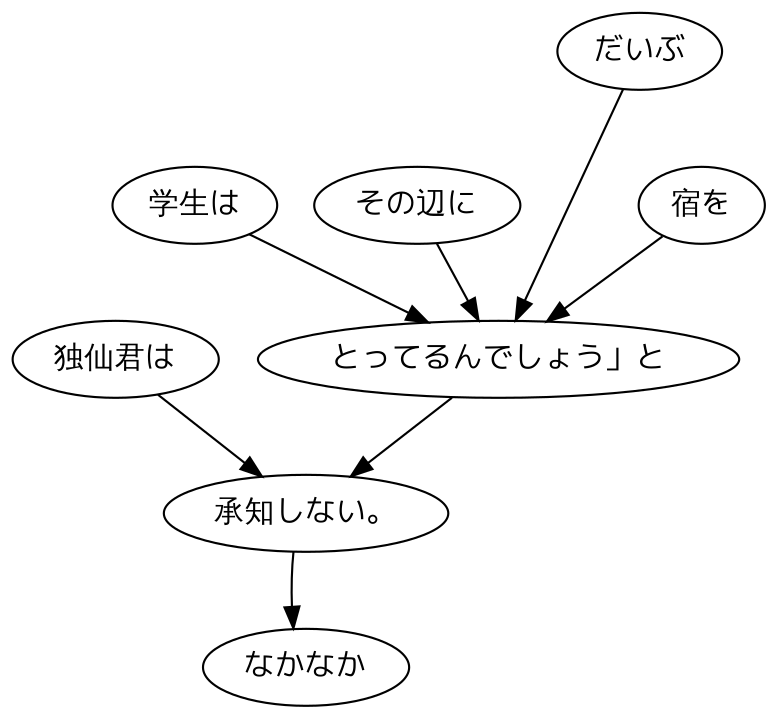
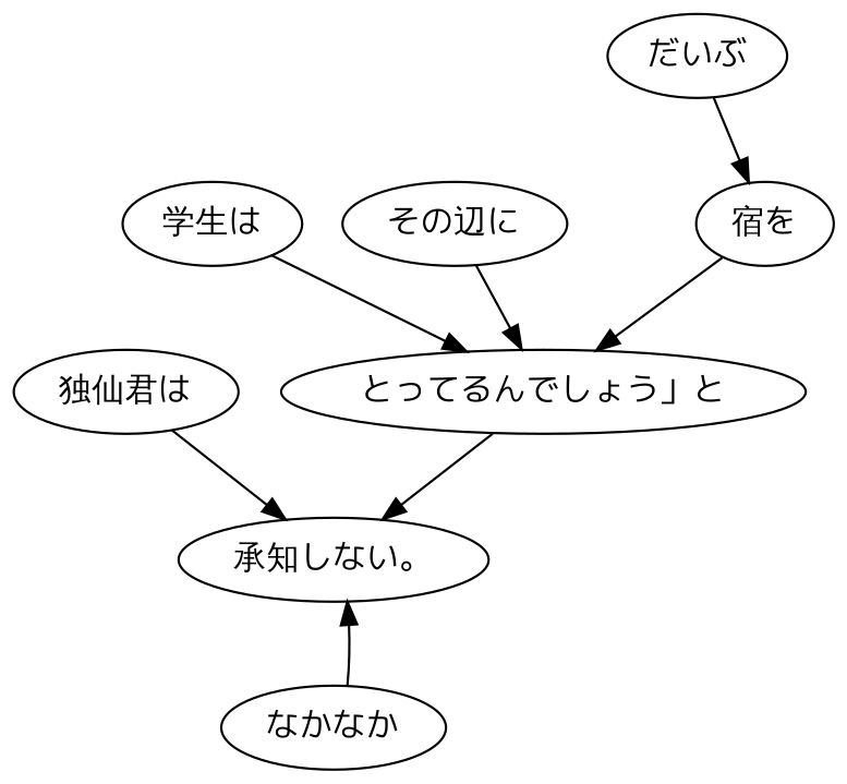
  digraph {
    fontname="Liberation Mono"
    node [fontname="Liberation Mono"]
    edge [fontname="Liberation Mono"]
    n1 [label="とってるんでしょう」と"]
    n2 [label="承知しない。"]
    n3 [label="学生は"]
    n4 [label="その辺に"]
    n5 [label="だいぶ"]
    n6 [label="宿を"]
    n7 [label="独仙君は"]
    n8 [label="なかなか"]
    n1 -> n2
    n3 -> n1
    n4 -> n1
-   n5 -> n1
+   n5 -> n6
    n6 -> n1
    n7 -> n2
-   n2 -> n8
+   n8 -> n2
  }
